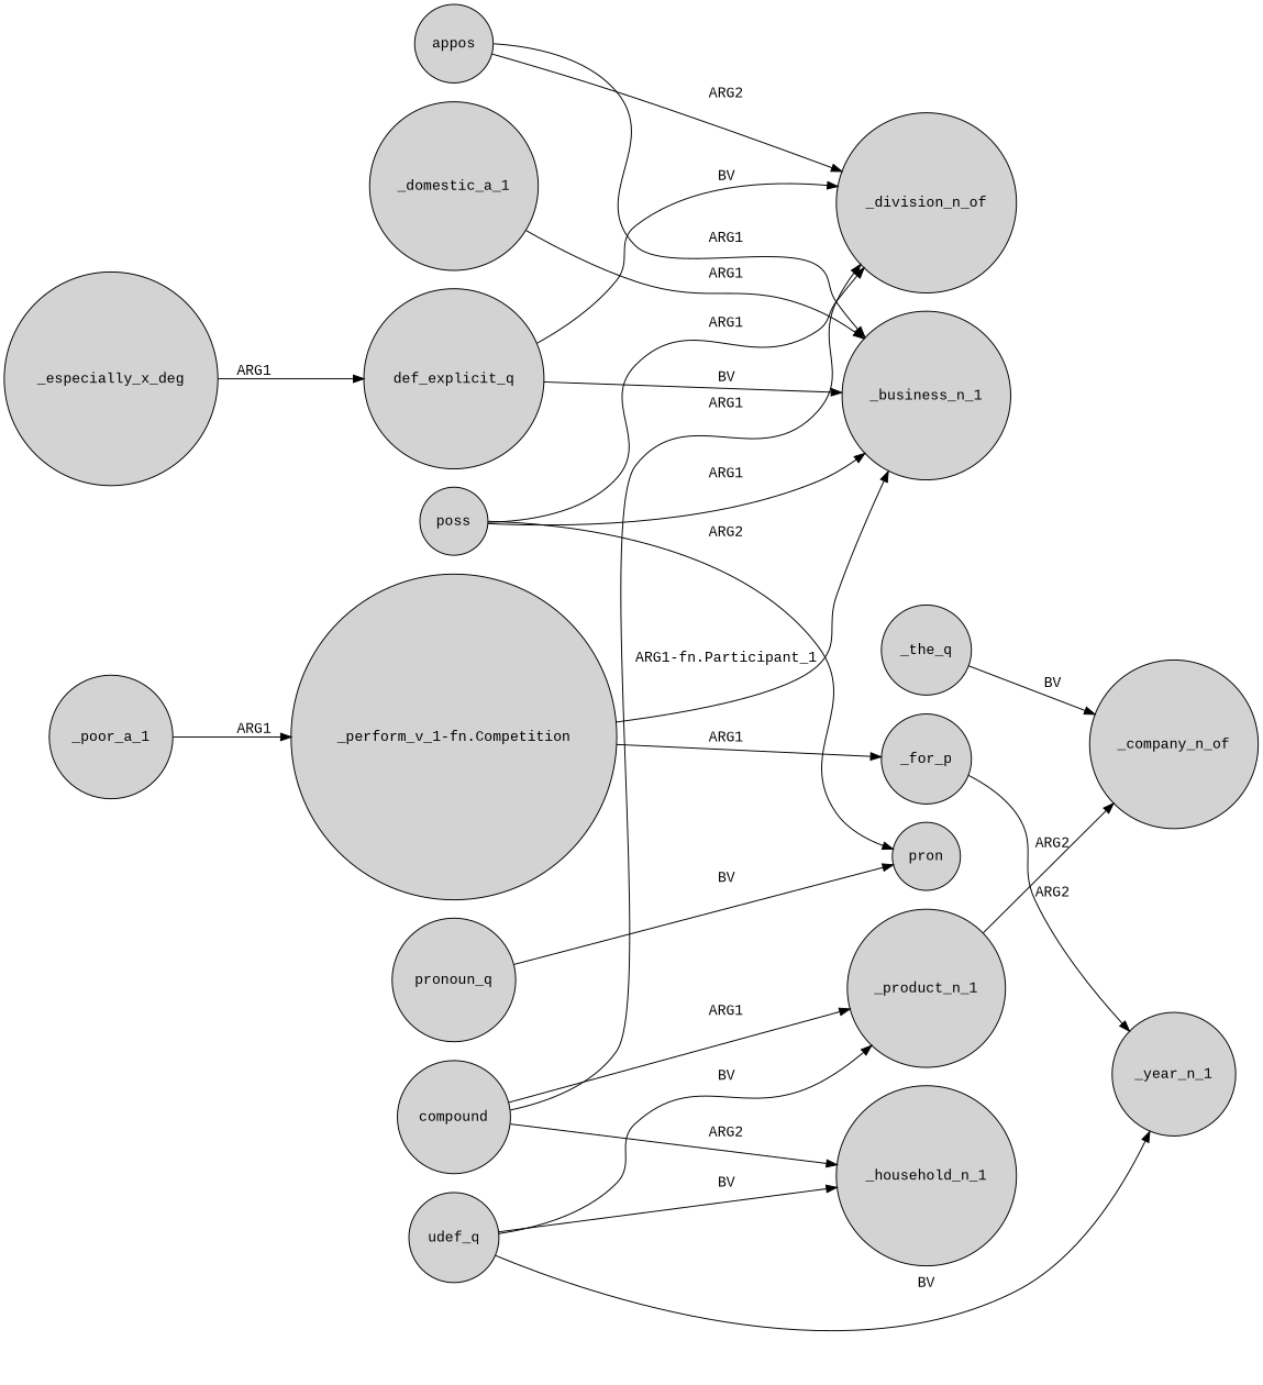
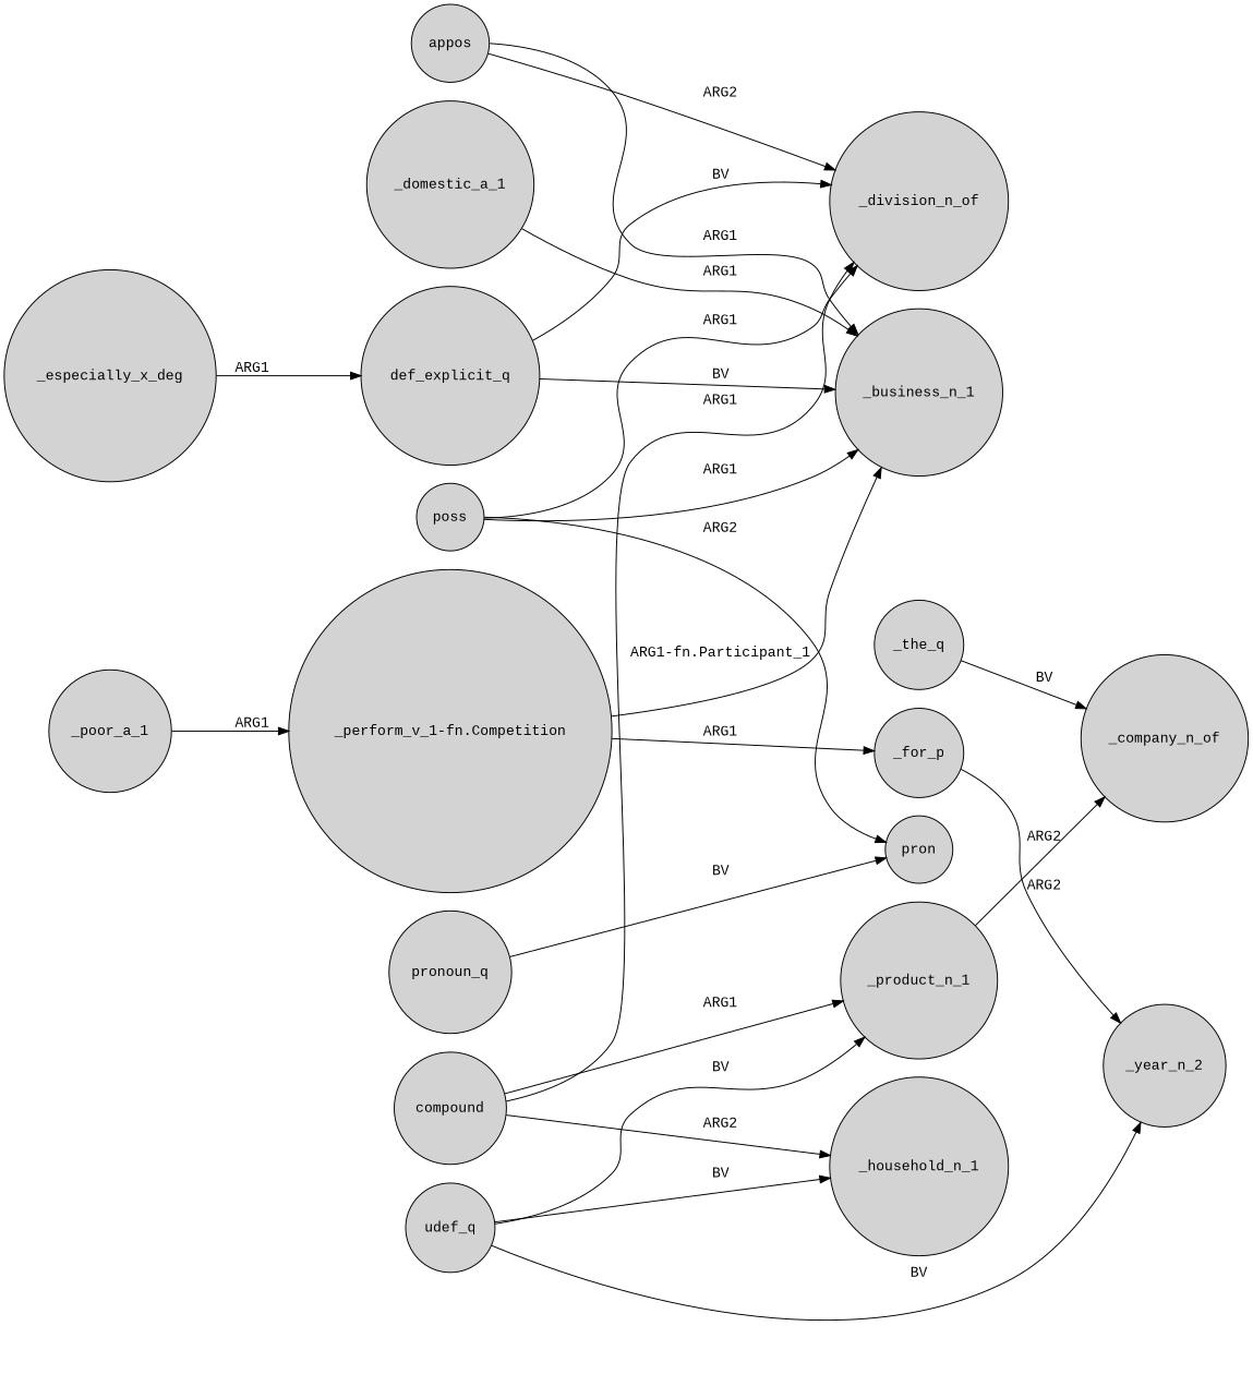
  digraph {
    fontname="Liberation Mono"
    rankdir=LR
    node [fontname="Liberation Mono" shape=circle style=filled]
    edge [fontname="Liberation Mono"]
    def_explicit_q
    _business_n_1
    _division_n_of
    _especially_x_deg
    poss
    pron
    udef_q
    _product_n_1
    _household_n_1
-   _year_n_1
+   _year_n_1 [label=_year_n_2]
    _company_n_of
    appos
    pronoun_q
    _domestic_a_1
    compound
    _poor_a_1
    "_perform_v_1-fn.Competition"
    _for_p
    _the_q
    def_explicit_q -> _business_n_1 [label=BV]
    def_explicit_q -> _division_n_of [label=BV]
    _especially_x_deg -> def_explicit_q [label=ARG1]
    poss -> _business_n_1 [label=ARG1]
    poss -> _division_n_of [label=ARG1]
    poss -> pron [label=ARG2]
    udef_q -> _product_n_1 [label=BV]
    udef_q -> _household_n_1 [label=BV]
    udef_q -> _year_n_1 [label=BV]
    _product_n_1 -> _company_n_of [label=ARG2]
    appos -> _business_n_1 [label=ARG1]
    appos -> _division_n_of [label=ARG2]
    pronoun_q -> pron [label=BV]
    _domestic_a_1 -> _business_n_1 [label=ARG1]
    compound -> _division_n_of [label=ARG1]
    compound -> _product_n_1 [label=ARG1]
    compound -> _household_n_1 [label=ARG2]
    _poor_a_1 -> "_perform_v_1-fn.Competition" [label=ARG1]
    "_perform_v_1-fn.Competition" -> _business_n_1 [label="ARG1-fn.Participant_1"]
    "_perform_v_1-fn.Competition" -> _for_p [label=ARG1]
    _for_p -> _year_n_1 [label=ARG2]
    _the_q -> _company_n_of [label=BV]
  }
